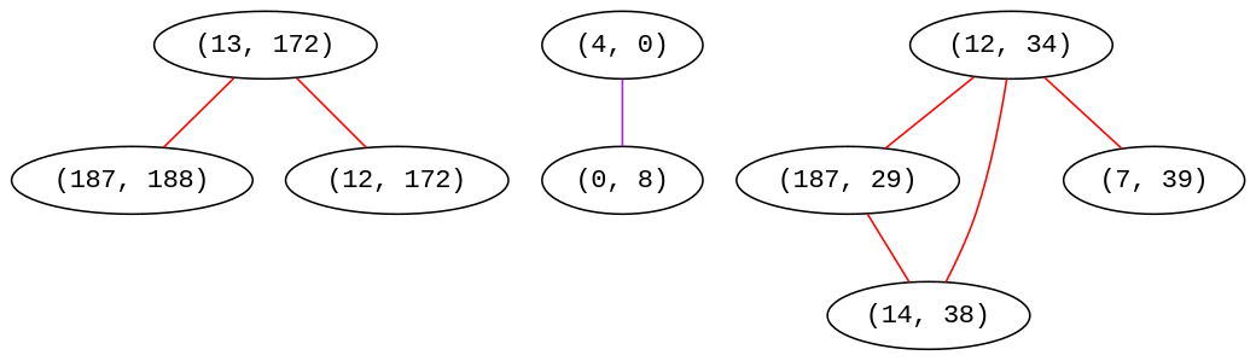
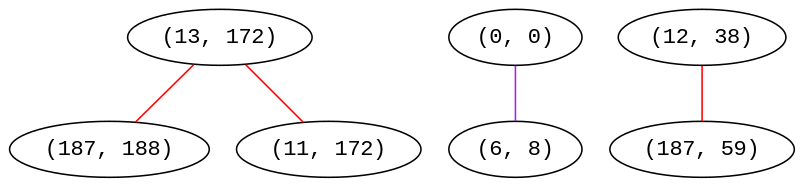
  graph {
    fontname="Liberation Mono"
    node [fontname="Liberation Mono"]
    edge [color=red fontname="Liberation Mono" weight=1]
    n1 [label="(187, 188)"]
    "(13, 172)"
-   "(11, 172)" [label="(12, 172)"]
-   "(0, 0)" [label="(4, 0)"]
-   "(6, 8)" [label="(0, 8)"]
-   "(187, 59)" [label="(187, 29)"]
-   "(14, 38)"
-   "(12, 38)" [label="(12, 34)"]
-   "(7, 39)"
+   "(11, 172)"
+   "(0, 0)"
+   "(6, 8)"
+   "(187, 59)"
+   "(12, 38)"
    "(13, 172)" -- n1
    "(13, 172)" -- "(11, 172)"
    "(0, 0)" -- "(6, 8)" [color=purple weight=4]
-   "(187, 59)" -- "(14, 38)"
    "(12, 38)" -- "(187, 59)"
-   "(12, 38)" -- "(14, 38)"
-   "(12, 38)" -- "(7, 39)"
  }
